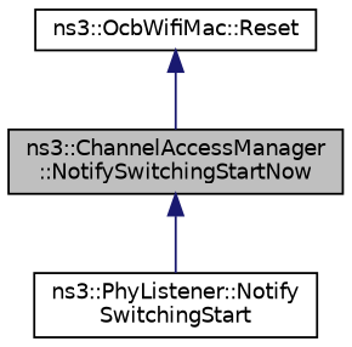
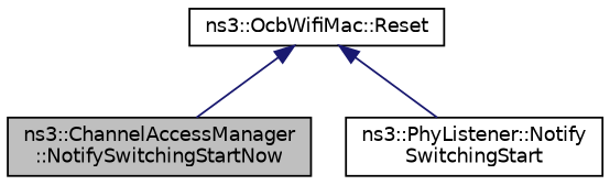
  digraph {
    rankdir=TB
    node [color=black fillcolor=white fontname=Helvetica fontsize=10 shape=record style=filled]
    edge [color=midnightblue dir=back fontname=Helvetica fontsize=10 labelfontname=Helvetica labelfontsize=10 style=solid]
    n1 [fillcolor=grey75 fontcolor=black height=0.2 label="ns3::ChannelAccessManager\l::NotifySwitchingStartNow" width=0.4]
    n2 [height=0.2 label="ns3::PhyListener::Notify\lSwitchingStart" width=0.4]
    n3 [height=0.2 label="ns3::OcbWifiMac::Reset" width=0.4]
-   n1 -> n2
+   n3 -> n2
    n3 -> n1
  }
